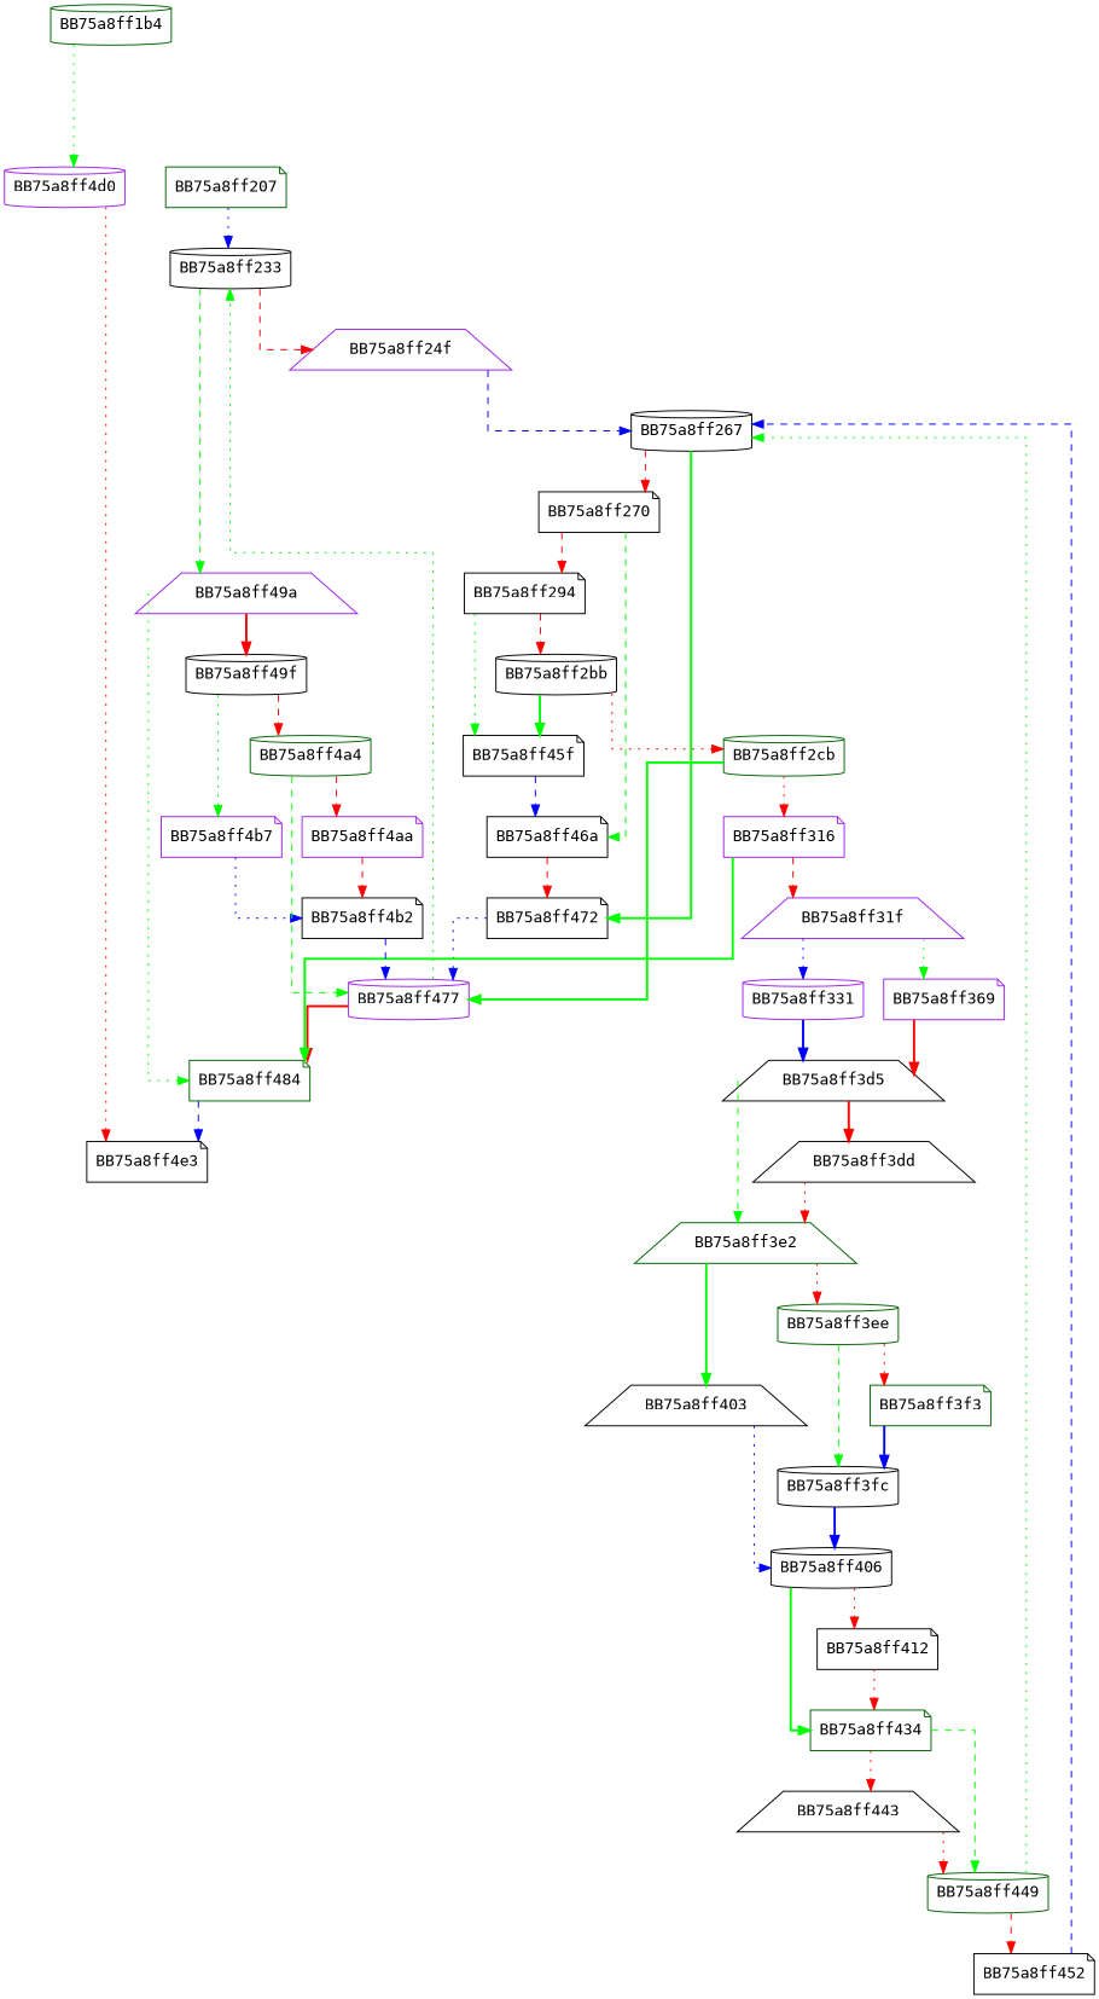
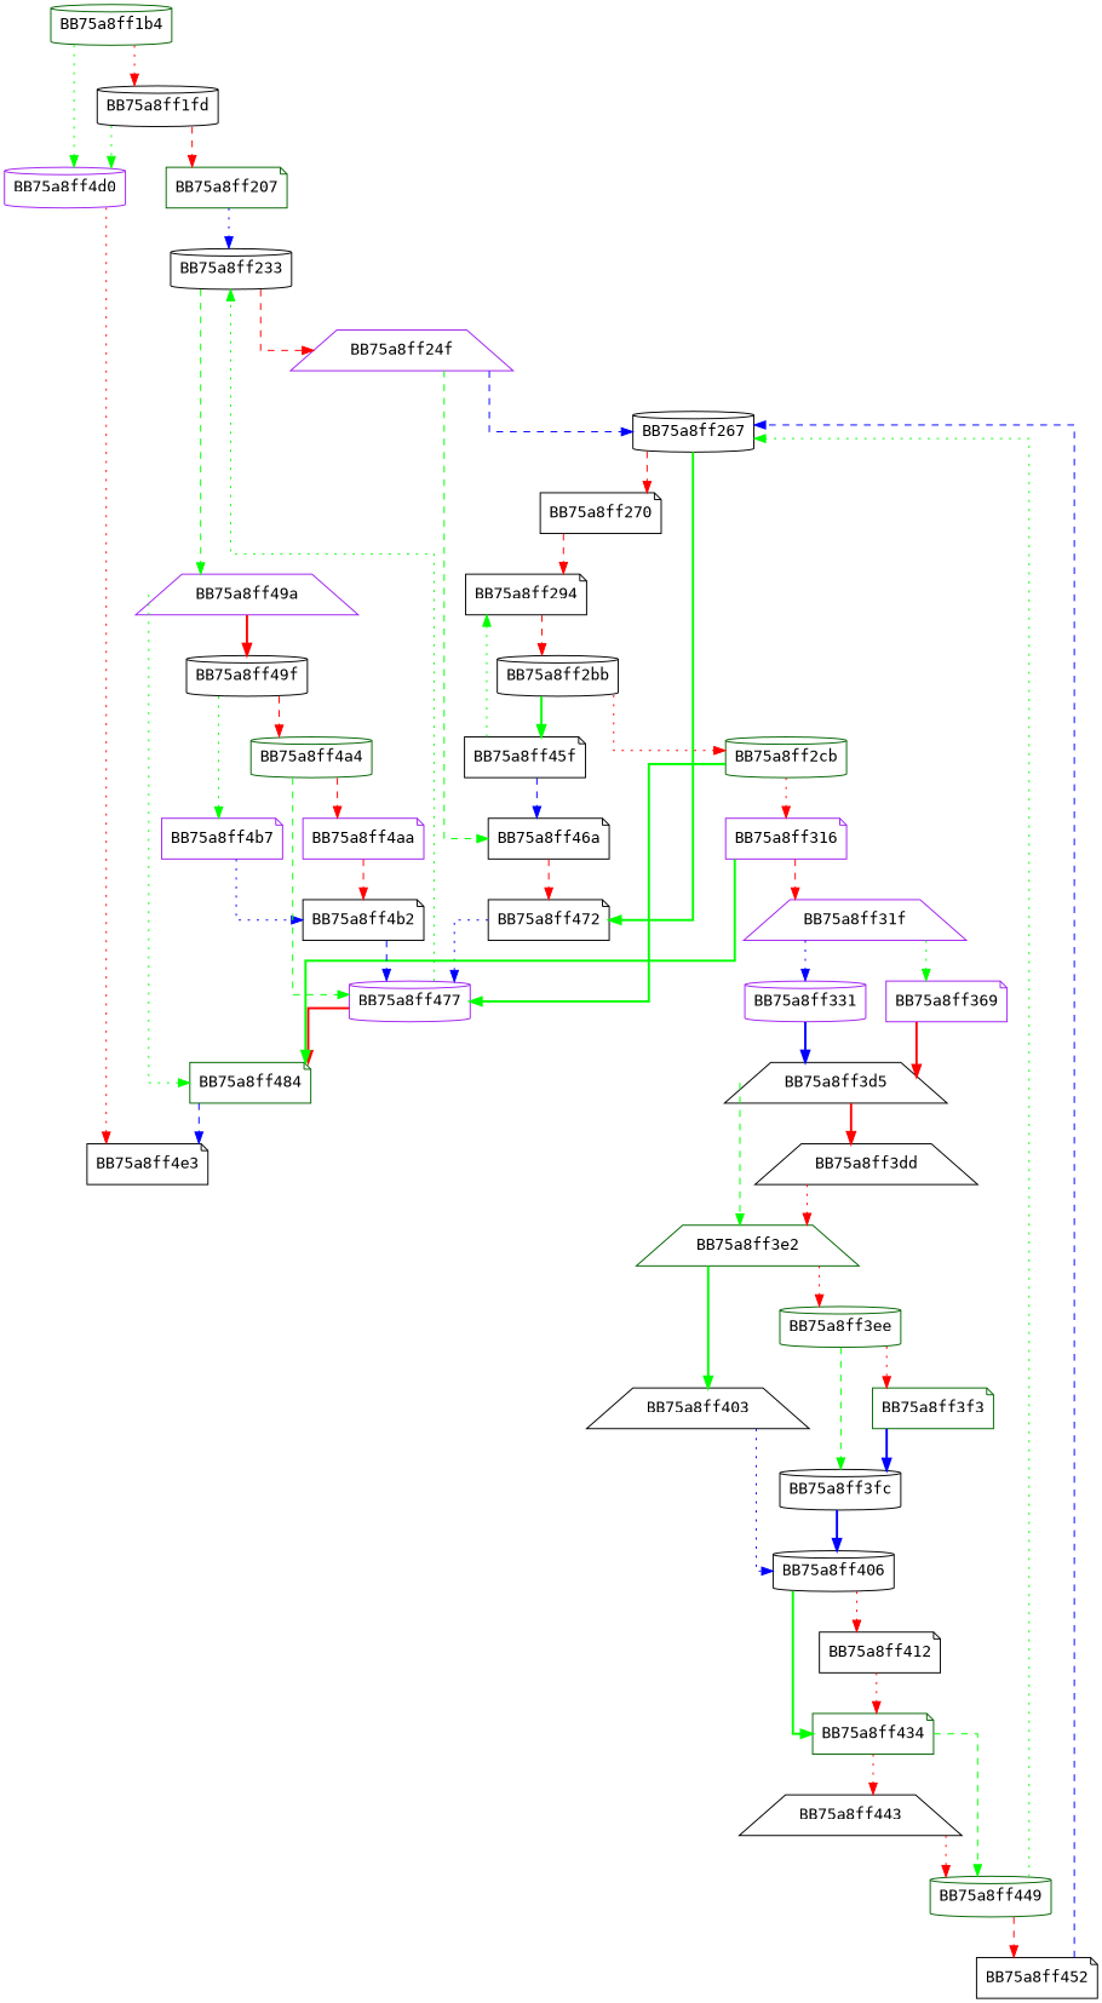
  digraph {
    fontname="DejaVu Sans Mono"
    splines=ortho
    node [color=black fontname="DejaVu Sans Mono" shape=note]
    edge [color=red fontname="DejaVu Sans Mono" style=dotted]
    BB75a8ff1b4 [color=darkgreen shape=cylinder]
    BB75a8ff4d0 [color=purple shape=cylinder]
+   BB75a8ff1fd [shape=cylinder]
    BB75a8ff4e3
    BB75a8ff207 [color=darkgreen]
    BB75a8ff233 [shape=cylinder]
    BB75a8ff49a [color=purple shape=trapezium]
    BB75a8ff24f [color=purple shape=trapezium]
    BB75a8ff484 [color=darkgreen]
    BB75a8ff49f [shape=cylinder]
    BB75a8ff267 [shape=cylinder]
    BB75a8ff4b7 [color=purple]
    BB75a8ff4a4 [color=darkgreen shape=cylinder]
    BB75a8ff472
    BB75a8ff270
    BB75a8ff477 [color=purple shape=cylinder]
    BB75a8ff46a
    BB75a8ff294
    BB75a8ff45f
    BB75a8ff2bb [shape=cylinder]
    BB75a8ff2cb [color=darkgreen shape=cylinder]
    BB75a8ff316 [color=purple]
    BB75a8ff31f [color=purple shape=trapezium]
    BB75a8ff369 [color=purple]
    BB75a8ff331 [color=purple shape=cylinder]
    BB75a8ff3d5 [shape=trapezium]
    BB75a8ff3e2 [color=darkgreen shape=trapezium]
    BB75a8ff3dd [shape=trapezium]
    BB75a8ff403 [shape=trapezium]
    BB75a8ff3ee [color=darkgreen shape=cylinder]
    BB75a8ff406 [shape=cylinder]
    BB75a8ff3fc [shape=cylinder]
    BB75a8ff3f3 [color=darkgreen]
    BB75a8ff434 [color=darkgreen]
    BB75a8ff412
    BB75a8ff449 [color=darkgreen shape=cylinder]
    BB75a8ff443 [shape=trapezium]
    BB75a8ff452
    BB75a8ff4b2
    BB75a8ff4aa [color=purple]
    BB75a8ff1b4 -> BB75a8ff4d0 [color=green]
+   BB75a8ff1b4 -> BB75a8ff1fd
    BB75a8ff4d0 -> BB75a8ff4e3
+   BB75a8ff1fd -> BB75a8ff4d0 [color=green]
+   BB75a8ff1fd -> BB75a8ff207 [style=dashed]
    BB75a8ff207 -> BB75a8ff233 [color=blue]
    BB75a8ff233 -> BB75a8ff49a [color=green style=dashed]
    BB75a8ff233 -> BB75a8ff24f [style=dashed]
    BB75a8ff49a -> BB75a8ff484 [color=green]
    BB75a8ff49a -> BB75a8ff49f [style=bold]
    BB75a8ff24f -> BB75a8ff267 [color=blue style=dashed]
    BB75a8ff484 -> BB75a8ff4e3 [color=blue style=dashed]
    BB75a8ff49f -> BB75a8ff4b7 [color=green]
    BB75a8ff49f -> BB75a8ff4a4 [style=dashed]
    BB75a8ff267 -> BB75a8ff472 [color=green style=bold]
    BB75a8ff267 -> BB75a8ff270 [style=dashed]
    BB75a8ff4b7 -> BB75a8ff4b2 [color=blue]
    BB75a8ff4a4 -> BB75a8ff477 [color=green style=dashed]
    BB75a8ff4a4 -> BB75a8ff4aa [style=dashed]
    BB75a8ff472 -> BB75a8ff477 [color=blue]
-   BB75a8ff270 -> BB75a8ff46a [color=green style=dashed]
+   BB75a8ff24f -> BB75a8ff46a [color=green style=dashed]
    BB75a8ff270 -> BB75a8ff294 [style=dashed]
    BB75a8ff477 -> BB75a8ff233 [color=green]
    BB75a8ff477 -> BB75a8ff484 [style=bold]
    BB75a8ff46a -> BB75a8ff472 [style=dashed]
-   BB75a8ff294 -> BB75a8ff45f [color=green]
+   BB75a8ff45f -> BB75a8ff294 [color=green]
    BB75a8ff294 -> BB75a8ff2bb [style=dashed]
    BB75a8ff45f -> BB75a8ff46a [color=blue style=dashed]
    BB75a8ff2bb -> BB75a8ff45f [color=green style=bold]
    BB75a8ff2bb -> BB75a8ff2cb
    BB75a8ff2cb -> BB75a8ff477 [color=green style=bold]
    BB75a8ff2cb -> BB75a8ff316
    BB75a8ff316 -> BB75a8ff484 [color=green style=bold]
    BB75a8ff316 -> BB75a8ff31f [style=dashed]
    BB75a8ff31f -> BB75a8ff369 [color=green]
    BB75a8ff31f -> BB75a8ff331 [color=blue]
    BB75a8ff369 -> BB75a8ff3d5 [style=bold]
    BB75a8ff331 -> BB75a8ff3d5 [color=blue style=bold]
    BB75a8ff3d5 -> BB75a8ff3e2 [color=green style=dashed]
    BB75a8ff3d5 -> BB75a8ff3dd [style=bold]
    BB75a8ff3e2 -> BB75a8ff403 [color=green style=bold]
    BB75a8ff3e2 -> BB75a8ff3ee
    BB75a8ff3dd -> BB75a8ff3e2
    BB75a8ff403 -> BB75a8ff406 [color=blue]
    BB75a8ff3ee -> BB75a8ff3fc [color=green style=dashed]
    BB75a8ff3ee -> BB75a8ff3f3
    BB75a8ff406 -> BB75a8ff434 [color=green style=bold]
    BB75a8ff406 -> BB75a8ff412
    BB75a8ff3fc -> BB75a8ff406 [color=blue style=bold]
    BB75a8ff3f3 -> BB75a8ff3fc [color=blue style=bold]
    BB75a8ff434 -> BB75a8ff449 [color=green style=dashed]
    BB75a8ff434 -> BB75a8ff443
    BB75a8ff412 -> BB75a8ff434
    BB75a8ff449 -> BB75a8ff267 [color=green]
    BB75a8ff449 -> BB75a8ff452 [style=dashed]
    BB75a8ff443 -> BB75a8ff449
    BB75a8ff452 -> BB75a8ff267 [color=blue style=dashed]
    BB75a8ff4b2 -> BB75a8ff477 [color=blue style=dashed]
    BB75a8ff4aa -> BB75a8ff4b2 [style=dashed]
  }
